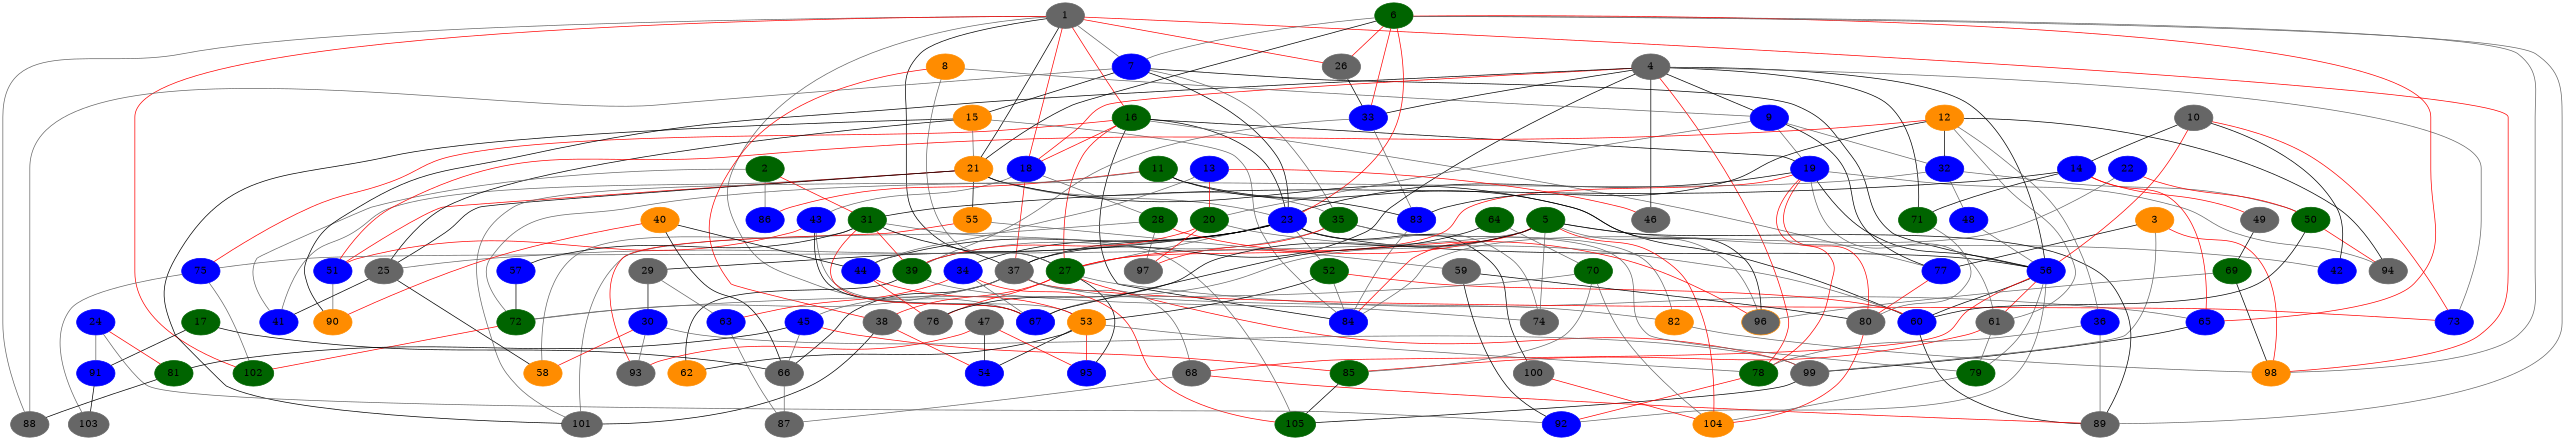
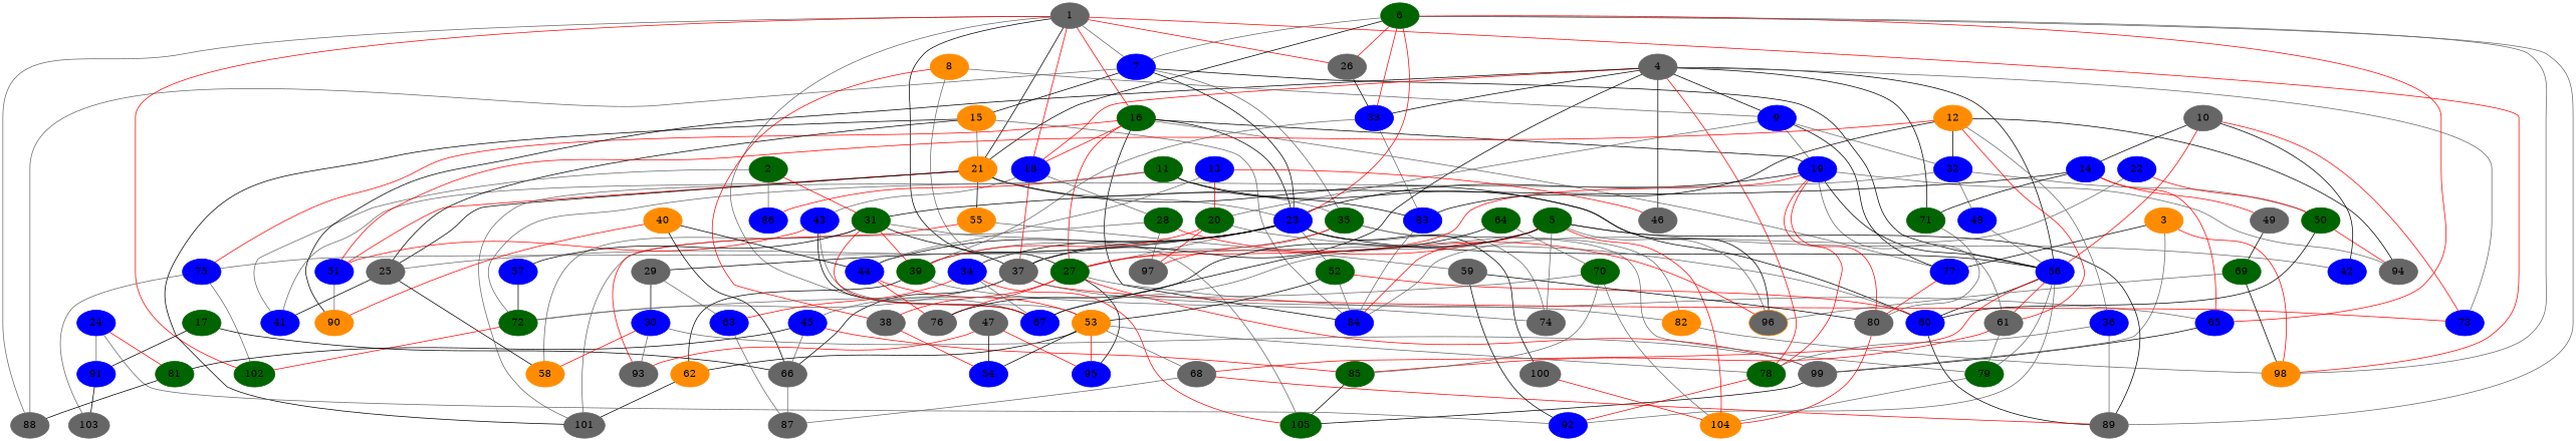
  graph {
    node [color=blue style=filled]
    edge [color=gray40 weight=1.0]
    1 [color=gray40]
    7
    16 [color=darkgreen]
    18
    21 [color=darkorange]
    26 [color=gray40]
    27 [color=darkgreen]
    67
    88 [color=gray40]
    98 [color=darkorange]
    102 [color=darkgreen]
    56
    23
    15 [color=darkorange]
    35 [color=darkgreen]
    77
    75
    84
    19
    37 [color=gray40]
    28 [color=darkgreen]
    43
    41
    51
    25 [color=gray40]
    60
    55 [color=darkorange]
    33
    99 [color=gray40]
    76 [color=gray40]
    65
    38 [color=gray40]
    95
    2 [color=darkgreen]
    31 [color=darkgreen]
    86
    39 [color=darkgreen]
    58 [color=darkorange]
    57
    105 [color=darkgreen]
    3 [color=darkorange]
    4 [color=gray40]
    9
    46 [color=gray40]
    71 [color=darkgreen]
    73
    78 [color=darkgreen]
    90 [color=darkorange]
    80 [color=gray40]
    20 [color=darkgreen]
    32
    83
    66 [color=gray40]
    72 [color=darkgreen]
    82 [color=darkorange]
    45
    68 [color=gray40]
    61 [color=gray40]
    92
    79 [color=darkgreen]
    5 [color=darkgreen]
    42
    74 [color=gray40]
    89 [color=gray40]
    96 [color=darkorange fillcolor=gray40]
    104 [color=darkorange]
    103 [color=gray40]
    6 [color=darkgreen]
    44
    29 [color=gray40]
    34
    52 [color=darkgreen]
    100 [color=gray40]
    101 [color=gray40]
    97 [color=gray40]
    8 [color=darkorange]
    54
    94 [color=gray40]
    50 [color=darkgreen]
    48
    10 [color=gray40]
    14
    49 [color=gray40]
    11 [color=darkgreen]
    12 [color=darkorange]
    36
    85 [color=darkgreen]
    13
    53 [color=darkorange]
    69 [color=darkgreen]
    17 [color=darkgreen]
    91
    87 [color=gray40]
    62 [color=darkorange]
    93 [color=gray40]
    59 [color=gray40]
    22
    30
    63
    24
    81 [color=darkgreen]
    40 [color=darkorange]
    47 [color=gray40]
    64 [color=darkgreen]
    70 [color=darkgreen]
    1 -- 7
    1 -- 16 [color=red]
    1 -- 18 [color=red weight=2.0]
    1 -- 21 [color=black]
    1 -- 26 [color=red]
    1 -- 27 [color=black]
    1 -- 67
    1 -- 88
    1 -- 98 [color=red]
    1 -- 102 [color=red]
    7 -- 88
    7 -- 56 [color=black]
    7 -- 23 [color=black]
    7 -- 15 [color=black]
    7 -- 35
    16 -- 18 [color=red]
    16 -- 27 [color=red]
    16 -- 23 [color=black]
    16 -- 77
    16 -- 75 [color=red]
    16 -- 84 [color=black]
    16 -- 19 [color=black]
    18 -- 37 [color=red]
    18 -- 28
    18 -- 43
    21 -- 23 [weight=2.0]
    21 -- 35
    21 -- 41
    21 -- 51 [color=red]
    21 -- 25 [color=black weight=2.0]
    21 -- 60 [color=black]
    21 -- 55 [color=black]
    26 -- 33 [color=black]
    27 -- 99 [color=red]
    27 -- 76 [color=red]
    27 -- 65
    27 -- 38 [color=red]
    27 -- 95 [color=black]
    56 -- 60 [color=black]
    56 -- 68 [color=red]
    56 -- 61 [color=red]
    56 -- 92
    56 -- 79
    23 -- 27 [weight=3.0]
    23 -- 56 [color=black]
    23 -- 37 [color=black]
    23 -- 25
    23 -- 74
    23 -- 44 [color=black]
    23 -- 29 [color=black weight=2.0]
    23 -- 34 [color=black]
    23 -- 52
    23 -- 100 [color=black]
    15 -- 21
    15 -- 84
    15 -- 25 [color=black]
    15 -- 101 [color=black]
    35 -- 39
    35 -- 82
    35 -- 79
    35 -- 97 [color=red]
    77 -- 80 [color=red]
    75 -- 102
    75 -- 103
    19 -- 27 [color=red]
    19 -- 56 [color=black weight=2.0]
    19 -- 23 [color=black]
    19 -- 78 [color=red]
    19 -- 80 [color=red]
    19 -- 61
    19 -- 94
    37 -- 73 [color=red]
    37 -- 66 [color=black]
    37 -- 72
    37 -- 82
    37 -- 45
-   37 -- 68
+   53 -- 68
    28 -- 96 [color=red]
    28 -- 101
    28 -- 97
    43 -- 67 [color=black]
    43 -- 51 [color=red]
    43 -- 53
    51 -- 90
    25 -- 41 [color=black]
    25 -- 58 [color=black]
    60 -- 89 [color=black]
    55 -- 93 [color=red]
    55 -- 59
    33 -- 39
    33 -- 83
    99 -- 105 [color=black]
    65 -- 99 [color=black]
    38 -- 54 [color=red]
    2 -- 41
    2 -- 31 [color=red]
    2 -- 86
    31 -- 67 [color=red]
    31 -- 37 [color=black]
    31 -- 39 [color=red]
    31 -- 58
    31 -- 57 [color=black]
    31 -- 105
    39 -- 74
    39 -- 62 [color=black]
    57 -- 72 [color=black]
    3 -- 98 [color=red]
    3 -- 77 [color=black]
    3 -- 99
    4 -- 18 [color=red]
    4 -- 56 [color=black]
    4 -- 37 [color=black]
    4 -- 33 [color=black weight=2.0]
    4 -- 9 [color=black]
    4 -- 46 [color=black]
    4 -- 71 [color=black]
    4 -- 73
    4 -- 78 [color=red]
    4 -- 90 [color=black]
    9 -- 77 [color=black]
    9 -- 19
    9 -- 20
    9 -- 32
    71 -- 80
    78 -- 92 [color=red]
    80 -- 104 [color=red]
    20 -- 60
    20 -- 39 [color=red]
    20 -- 97 [color=red]
    32 -- 72
    32 -- 50
    32 -- 48
    83 -- 84
    66 -- 87
    72 -- 102 [color=red]
    82 -- 98
    45 -- 66
    45 -- 85 [color=red]
    45 -- 81 [color=black]
    68 -- 89 [color=red]
    68 -- 87
    61 -- 79
    61 -- 85 [color=red]
    79 -- 104
    5 -- 27 [color=red]
    5 -- 67
    5 -- 75
    5 -- 84 [color=red]
    5 -- 76 [color=black]
    5 -- 42
    5 -- 74
    5 -- 89 [color=black]
    5 -- 96
    5 -- 104 [color=red]
    6 -- 7
    6 -- 21 [color=black]
    6 -- 26 [color=red]
    6 -- 98
    6 -- 23 [color=red]
    6 -- 33 [color=red]
    6 -- 65 [color=red]
    6 -- 89
    44 -- 76 [color=red]
    44 -- 53 [color=red]
    29 -- 30 [color=black]
    29 -- 63
    34 -- 67
    34 -- 105 [color=red]
    34 -- 63 [color=red]
    52 -- 84
    52 -- 60 [color=red]
    52 -- 53 [color=black]
    100 -- 104 [color=red]
    8 -- 27
    8 -- 38 [color=red]
    8 -- 9
    50 -- 60 [color=black]
    50 -- 94 [color=red]
    48 -- 56
    10 -- 56 [color=red weight=2.0]
    10 -- 73 [color=red]
    10 -- 42 [color=black]
    10 -- 14 [color=black]
    14 -- 65 [color=red]
    14 -- 31 [color=black]
    14 -- 71 [color=black]
    14 -- 49 [color=red]
    49 -- 69 [color=black]
    11 -- 86 [color=red]
    11 -- 83 [color=black]
    11 -- 96 [color=black]
    11 -- 101
    12 -- 51 [color=red]
    12 -- 32 [color=black weight=2.0]
    12 -- 83 [color=black]
-   12 -- 61
+   12 -- 61 [color=red]
    12 -- 94 [color=black]
    12 -- 36
    36 -- 78
    36 -- 89
    85 -- 105 [color=black]
    13 -- 46 [color=red]
    13 -- 20 [color=red]
    13 -- 44
    53 -- 95 [color=red]
    53 -- 78
    53 -- 54 [color=black]
    53 -- 62 [color=black]
    69 -- 98 [color=black]
    69 -- 96
    17 -- 66 [color=black]
    17 -- 91 [color=black]
    91 -- 103 [color=black]
-   38 -- 101 [color=black]
+   62 -- 101 [color=black]
    59 -- 80 [color=black]
    59 -- 92 [color=black]
    22 -- 84
    22 -- 50 [color=red]
    30 -- 99
    30 -- 58 [color=red]
    30 -- 93
    63 -- 87
    24 -- 92
    24 -- 91
    24 -- 81 [color=red]
    81 -- 88 [color=black]
    40 -- 90 [color=red]
    40 -- 66 [color=black]
    40 -- 44 [color=black]
    47 -- 95 [color=red]
    47 -- 54 [color=black]
    47 -- 93 [color=red]
    64 -- 67 [color=black]
    64 -- 70
    70 -- 72
    70 -- 104
    70 -- 85
  }
